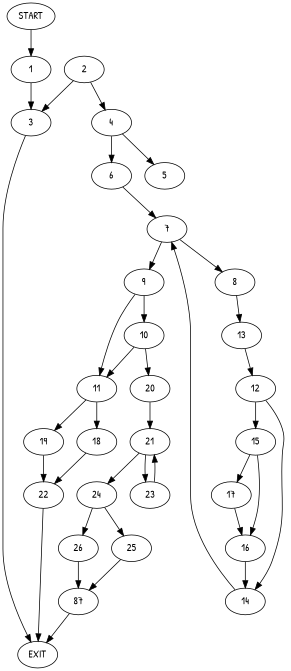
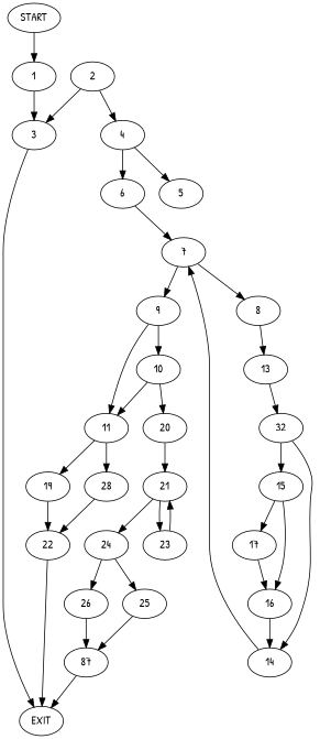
  digraph {
    fontname="Patrick Hand"
    node [fontname="Patrick Hand"]
    edge [fontname="Patrick Hand"]
    n1 [label=START]
    1
    3
    n4 [label=EXIT]
    2
    4
    5
    6
    7
    8
    9
    13
    10
    11
-   12
+   12 [label=32]
    14
    15
    20
-   18
+   18 [label=28]
    19
    21
    22
    16
    17
    23
    24
    25
    26
    n29 [label=87]
    n1 -> 1
    1 -> 3
    3 -> n4
    2 -> 3
    2 -> 4
    4 -> 5
    4 -> 6
    6 -> 7
    7 -> 8
    7 -> 9
    8 -> 13
    9 -> 10
    9 -> 11
    13 -> 12
    10 -> 11
    10 -> 20
    11 -> 18
    11 -> 19
    12 -> 14
    12 -> 15
    14 -> 7
    15 -> 16
    15 -> 17
    20 -> 21
    18 -> 22
    19 -> 22
    21 -> 23
    21 -> 24
    22 -> n4
    16 -> 14
    17 -> 16
    23 -> 21
    24 -> 25
    24 -> 26
    25 -> n29
    26 -> n29
    n29 -> n4
  }
